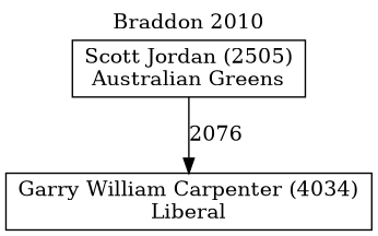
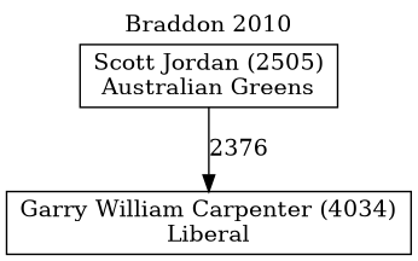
  digraph {
    label="Braddon 2010"
    labelloc=t
    mclimit=10
    node [shape=box]
    n1 [label="Garry William Carpenter (4034)\nLiberal"]
    n2 [label="Scott Jordan (2505)\nAustralian Greens"]
-   n2 -> n1 [label=2076]
+   n2 -> n1 [label=2376]
  }
